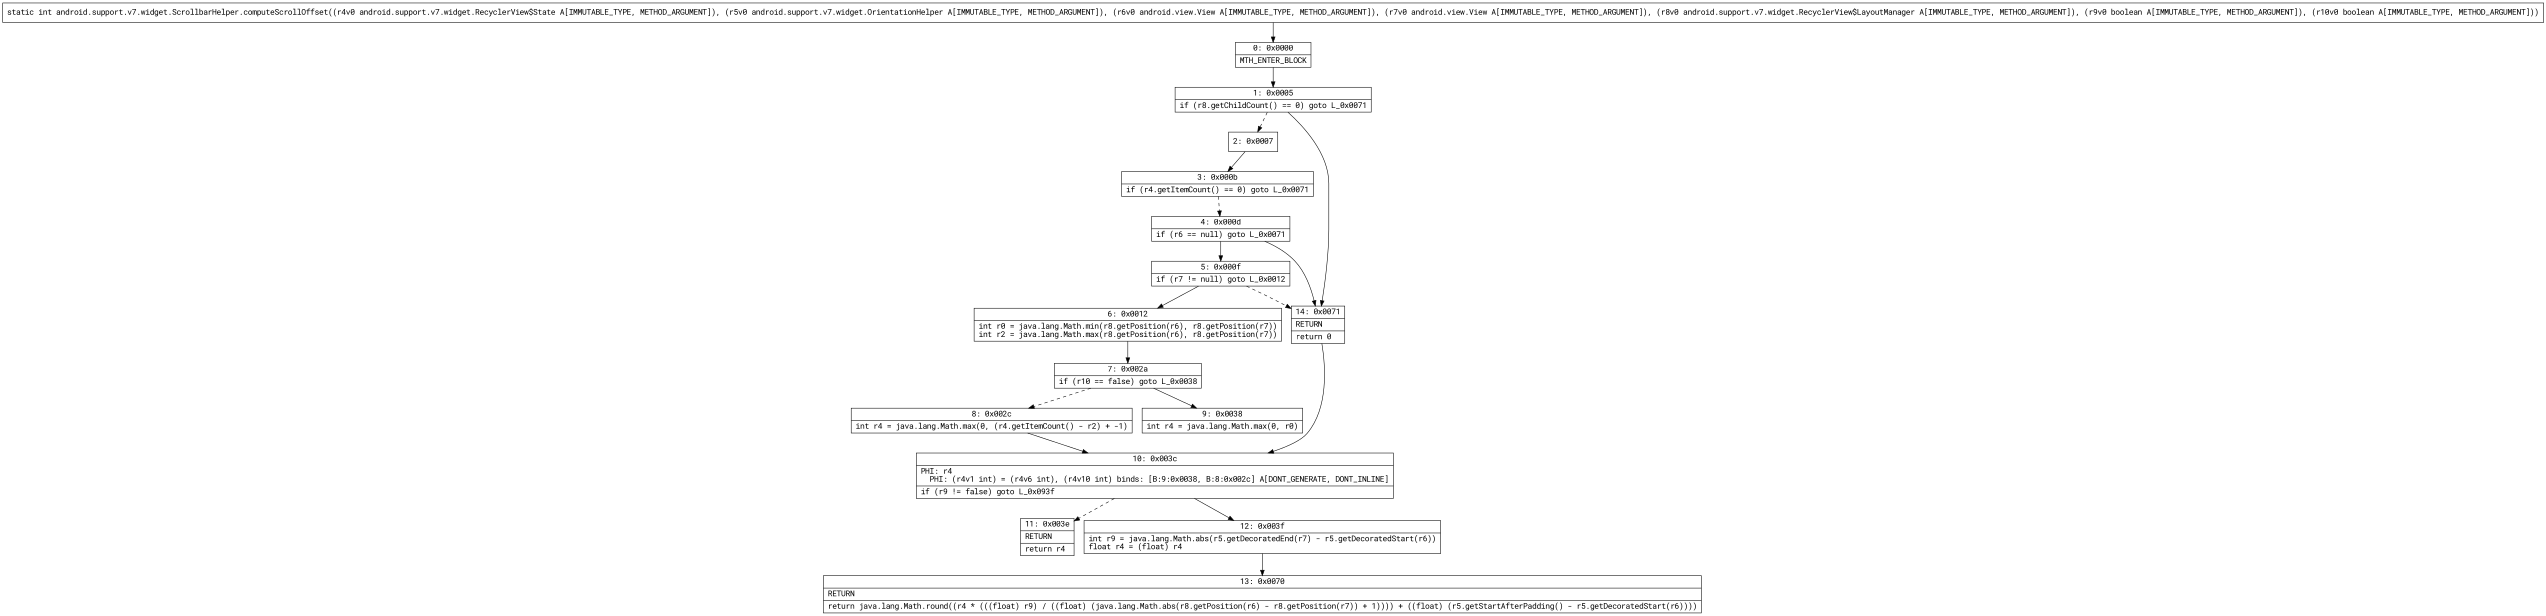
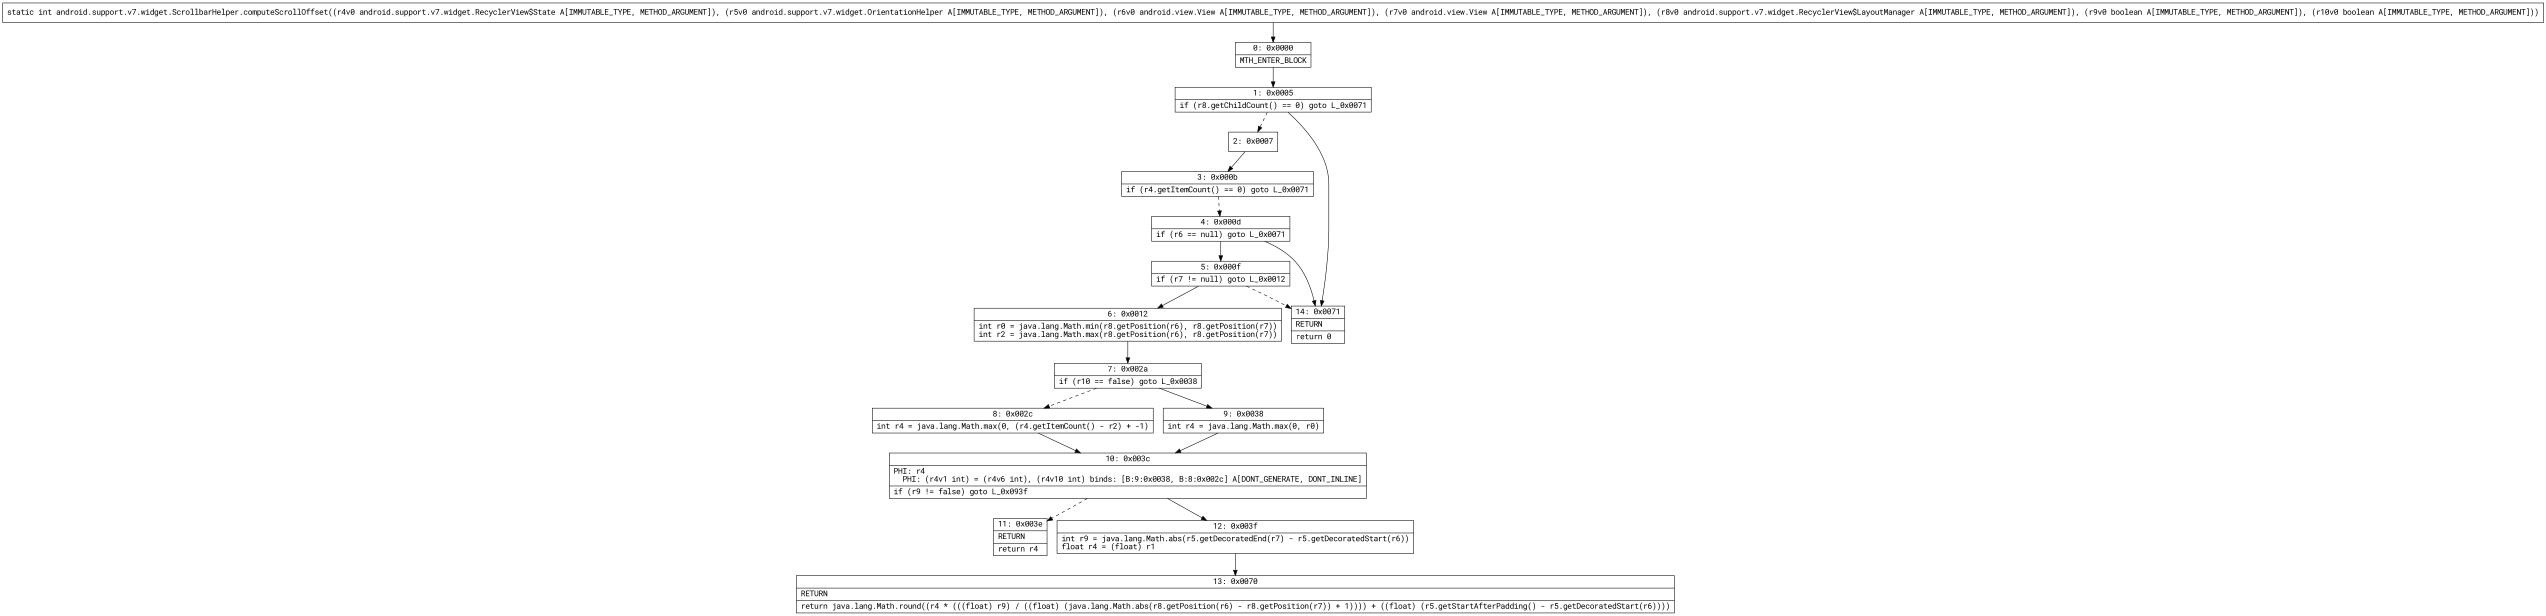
  digraph {
    fontname="Roboto Mono"
    node [fontname="Roboto Mono" shape=record]
    edge [fontname="Roboto Mono"]
    n1 [label="{0\:\ 0x0000|MTH_ENTER_BLOCK\l}"]
    n2 [label="{1\:\ 0x0005|if (r8.getChildCount() == 0) goto L_0x0071\l}"]
    n3 [label="{2\:\ 0x0007}"]
    n4 [label="{14\:\ 0x0071|RETURN\l|return 0\l}"]
    n5 [label="{3\:\ 0x000b|if (r4.getItemCount() == 0) goto L_0x0071\l}"]
    n6 [label="{4\:\ 0x000d|if (r6 == null) goto L_0x0071\l}"]
    n7 [label="{5\:\ 0x000f|if (r7 != null) goto L_0x0012\l}"]
    n8 [label="{6\:\ 0x0012|int r0 = java.lang.Math.min(r8.getPosition(r6), r8.getPosition(r7))\lint r2 = java.lang.Math.max(r8.getPosition(r6), r8.getPosition(r7))\l}"]
    n9 [label="{7\:\ 0x002a|if (r10 == false) goto L_0x0038\l}"]
    n10 [label="{8\:\ 0x002c|int r4 = java.lang.Math.max(0, (r4.getItemCount() \- r2) + \-1)\l}"]
    n11 [label="{9\:\ 0x0038|int r4 = java.lang.Math.max(0, r0)\l}"]
    n12 [label="{10\:\ 0x003c|PHI: r4 \l  PHI: (r4v1 int) = (r4v6 int), (r4v10 int) binds: [B:9:0x0038, B:8:0x002c] A[DONT_GENERATE, DONT_INLINE]\l|if (r9 != false) goto L_0x093f\l}"]
    n13 [label="{11\:\ 0x003e|RETURN\l|return r4\l}"]
-   n14 [label="{12\:\ 0x003f|int r9 = java.lang.Math.abs(r5.getDecoratedEnd(r7) \- r5.getDecoratedStart(r6))\lfloat r4 = (float) r4\l}"]
+   n14 [label="{12\:\ 0x003f|int r9 = java.lang.Math.abs(r5.getDecoratedEnd(r7) \- r5.getDecoratedStart(r6))\lfloat r4 = (float) r1\l}"]
    n15 [label="{13\:\ 0x0070|RETURN\l|return java.lang.Math.round((r4 * (((float) r9) \/ ((float) (java.lang.Math.abs(r8.getPosition(r6) \- r8.getPosition(r7)) + 1)))) + ((float) (r5.getStartAfterPadding() \- r5.getDecoratedStart(r6))))\l}"]
    n16 [label="{static int android.support.v7.widget.ScrollbarHelper.computeScrollOffset((r4v0 android.support.v7.widget.RecyclerView$State A[IMMUTABLE_TYPE, METHOD_ARGUMENT]), (r5v0 android.support.v7.widget.OrientationHelper A[IMMUTABLE_TYPE, METHOD_ARGUMENT]), (r6v0 android.view.View A[IMMUTABLE_TYPE, METHOD_ARGUMENT]), (r7v0 android.view.View A[IMMUTABLE_TYPE, METHOD_ARGUMENT]), (r8v0 android.support.v7.widget.RecyclerView$LayoutManager A[IMMUTABLE_TYPE, METHOD_ARGUMENT]), (r9v0 boolean A[IMMUTABLE_TYPE, METHOD_ARGUMENT]), (r10v0 boolean A[IMMUTABLE_TYPE, METHOD_ARGUMENT])) }"]
    n1 -> n2
    n2 -> n3 [style=dashed]
    n2 -> n4
    n3 -> n5
    n5 -> n6 [style=dashed]
    n6 -> n4
    n6 -> n7 [style=solid]
    n7 -> n4 [style=dashed]
    n7 -> n8
    n8 -> n9
    n9 -> n10 [style=dashed]
    n9 -> n11
    n10 -> n12
-   n4 -> n12
+   n11 -> n12
    n12 -> n13 [style=dashed]
    n12 -> n14
    n14 -> n15
    n16 -> n1
  }
